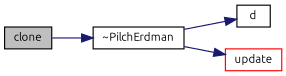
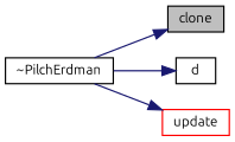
  digraph {
    fontname=Ubuntu
    rankdir=LR
    node [color=black fontname=Ubuntu fontsize=10 shape=record]
    edge [color=midnightblue fontname=Ubuntu fontsize=10 labelfontname=FreeSans labelfontsize=10 style=solid]
    n1 [fillcolor=grey75 fontcolor=black height=0.2 label=clone style=filled width=0.4]
    n2 [height=0.2 label="~PilchErdman" width=0.4]
    n3 [height=0.2 label=d width=0.4]
    n4 [color=red height=0.2 label=update width=0.4]
-   n1 -> n2
+   n2 -> n1
    n2 -> n3
    n2 -> n4
  }
